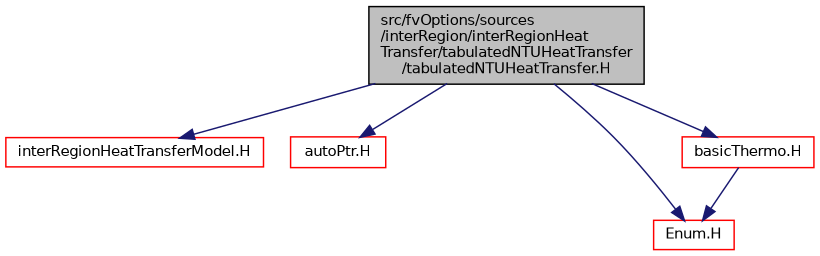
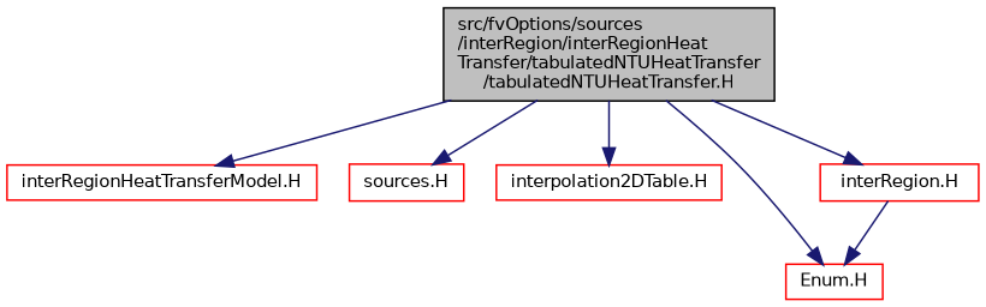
  digraph {
    node [color=red fontname=Helvetica fontsize=10 shape=record]
    edge [color=midnightblue fontname=Helvetica fontsize=10 labelfontname=Helvetica labelfontsize=10 style=solid]
    n1 [color=black fillcolor=grey75 fontcolor=black height=0.2 label="src/fvOptions/sources\l/interRegion/interRegionHeat\lTransfer/tabulatedNTUHeatTransfer\l/tabulatedNTUHeatTransfer.H" style=filled width=0.4]
    n2 [height=0.2 label="interRegionHeatTransferModel.H" width=0.4]
-   n3 [height=0.2 label="autoPtr.H" width=0.4]
+   n3 [height=0.2 label="sources.H" width=0.4]
+   n4 [height=0.2 label="interpolation2DTable.H" width=0.4]
    n5 [height=0.2 label="Enum.H" width=0.4]
-   n6 [height=0.2 label="basicThermo.H" width=0.4]
+   n6 [height=0.2 label="interRegion.H" width=0.4]
    n1 -> n2
    n1 -> n3
+   n1 -> n4
    n1 -> n5
    n1 -> n6
    n6 -> n5
  }
